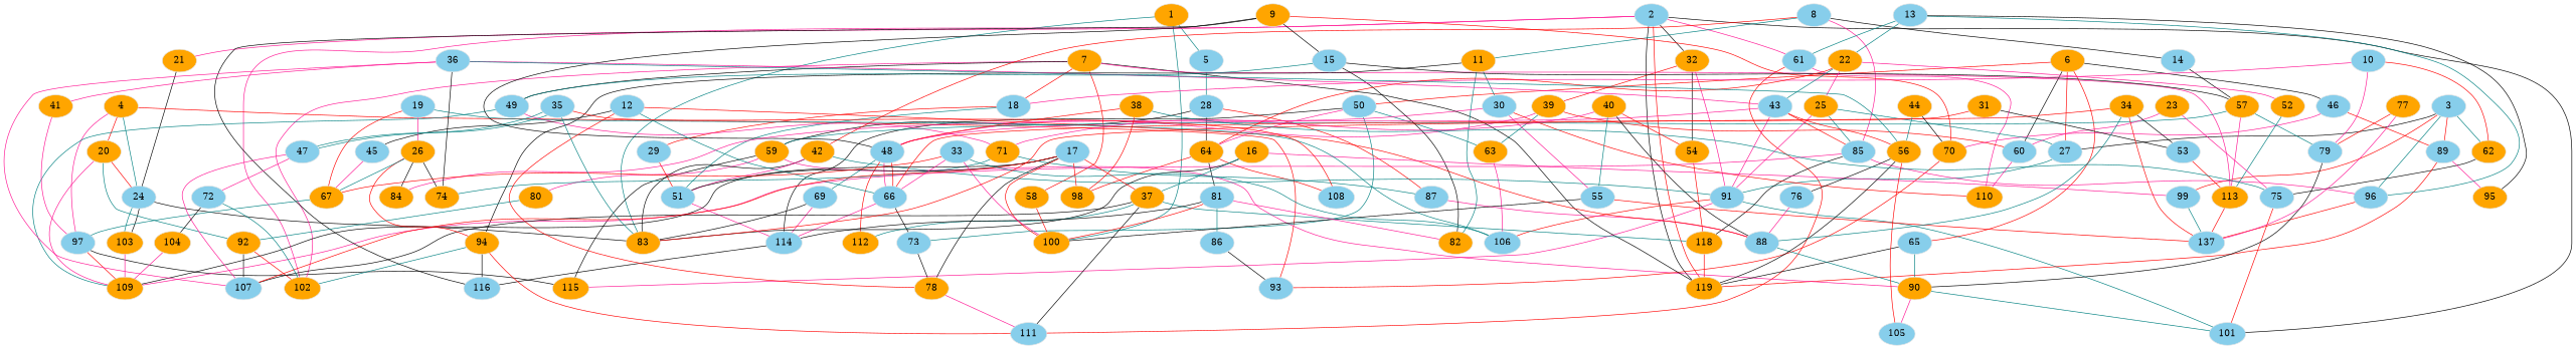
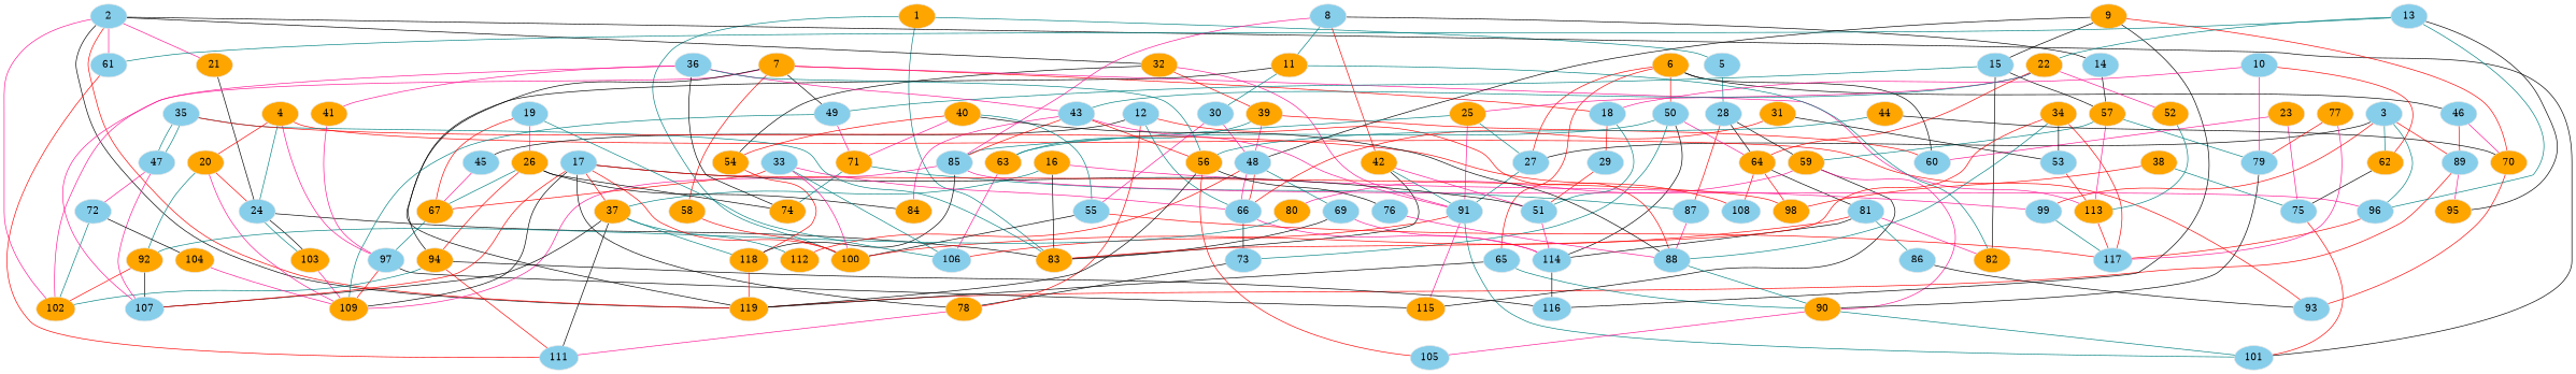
  graph {
    node [color=gray90 fillcolor=skyblue style=filled]
    edge [color=red]
    1 [fillcolor=orange]
    5
    83 [fillcolor=orange]
    100 [fillcolor=orange]
    28
    21 [fillcolor=orange]
    2
    32 [fillcolor=orange]
    61
    101
    102 [fillcolor=orange]
    119 [fillcolor=orange]
    24
    91
    39 [fillcolor=orange]
    54 [fillcolor=orange]
-   110 [fillcolor=orange]
    111
    3
    27
    62 [fillcolor=orange]
    89
    96
    99
    75
    95 [fillcolor=orange]
-   117 [label=137]
+   117
    4 [fillcolor=orange]
    20 [fillcolor=orange]
    93
    97
    109 [fillcolor=orange]
    92 [fillcolor=orange]
    103 [fillcolor=orange]
    115 [fillcolor=orange]
    64 [fillcolor=orange]
    59 [fillcolor=orange]
    87
    6 [fillcolor=orange]
    46
    50
    60
    65
    70 [fillcolor=orange]
    63 [fillcolor=orange]
    73
    114
    90 [fillcolor=orange]
    7 [fillcolor=orange]
    18
    49
    58 [fillcolor=orange]
    113 [fillcolor=orange]
    51
    29
    71 [fillcolor=orange]
    11 [fillcolor=orange]
    8
    14
    42 [fillcolor=orange]
    85
    30
    82 [fillcolor=orange]
    94 [fillcolor=orange]
    57 [fillcolor=orange]
    118 [fillcolor=orange]
    9 [fillcolor=orange]
    15
    48
    116
    66
    112 [fillcolor=orange]
    69
    10
    79
    55
    12
    45
    78 [fillcolor=orange]
    88
    67 [fillcolor=orange]
    13
    22 [fillcolor=orange]
    25 [fillcolor=orange]
    43
    52 [fillcolor=orange]
    16 [fillcolor=orange]
    37 [fillcolor=orange]
    107
    17
    98 [fillcolor=orange]
    26 [fillcolor=orange]
    19
    106
    74 [fillcolor=orange]
    84 [fillcolor=orange]
    56 [fillcolor=orange]
    108
    81
    23 [fillcolor=orange]
    80 [fillcolor=orange]
    31 [fillcolor=orange]
    53
    33
    34 [fillcolor=orange]
    35
    47
    72
    36
    41 [fillcolor=orange]
    76
    105
    38 [fillcolor=orange]
    40 [fillcolor=orange]
    44 [fillcolor=orange]
    104 [fillcolor=orange]
    86
    77 [fillcolor=orange]
    1 -- 5 [color=teal]
    1 -- 83 [color=teal]
    1 -- 100 [color=teal]
    5 -- 28 [color=teal]
    28 -- 64 [color=black]
    28 -- 59 [color=black]
    28 -- 87
    21 -- 24 [color=black]
    2 -- 21 [color=deeppink]
    2 -- 32 [color=black]
    2 -- 61 [color=deeppink]
    2 -- 101 [color=black]
    2 -- 102 [color=deeppink]
    2 -- 119 [color=black]
    2 -- 119
    32 -- 91 [color=deeppink]
    32 -- 39
    32 -- 54 [color=black]
-   61 -- 110 [color=deeppink]
    61 -- 111
    24 -- 83 [color=black]
    24 -- 103 [color=teal]
    24 -- 103 [color=black]
    91 -- 101 [color=teal]
    91 -- 115 [color=deeppink]
    91 -- 106
    39 -- 60
    39 -- 63 [color=teal]
    39 -- 48 [color=deeppink]
    54 -- 118
    3 -- 27 [color=black]
    3 -- 62 [color=teal]
    3 -- 89
    3 -- 96 [color=teal]
    3 -- 99
    27 -- 91 [color=teal]
    62 -- 75 [color=black]
    89 -- 119
    89 -- 95 [color=deeppink]
    96 -- 117
    99 -- 117 [color=teal]
    75 -- 101
    4 -- 24 [color=teal]
    4 -- 20
    4 -- 93
    4 -- 97 [color=deeppink]
    20 -- 24
    20 -- 109 [color=deeppink]
    20 -- 92 [color=teal]
    97 -- 109
    97 -- 115 [color=black]
    92 -- 102
    92 -- 107 [color=black]
    103 -- 109 [color=deeppink]
    64 -- 98
    64 -- 108
    64 -- 81 [color=black]
    59 -- 115 [color=black]
    59 -- 90 [color=deeppink]
    59 -- 80 [color=deeppink]
    87 -- 88 [color=deeppink]
    6 -- 27
    6 -- 46 [color=black]
    6 -- 50
    6 -- 60 [color=black]
    6 -- 65
    46 -- 89
    46 -- 70 [color=deeppink]
    50 -- 64 [color=deeppink]
    50 -- 63 [color=teal]
    50 -- 73 [color=teal]
    50 -- 114 [color=black]
-   60 -- 110 [color=deeppink]
    65 -- 119 [color=black]
    65 -- 90 [color=teal]
    70 -- 93
    63 -- 106 [color=deeppink]
    73 -- 78 [color=black]
    114 -- 116 [color=black]
    90 -- 101 [color=teal]
    90 -- 105 [color=deeppink]
    7 -- 102 [color=deeppink]
    7 -- 119 [color=black]
    7 -- 18
    7 -- 49 [color=black]
    7 -- 58
    7 -- 113 [color=deeppink]
    18 -- 51 [color=teal]
    18 -- 29
    49 -- 109 [color=teal]
    49 -- 71 [color=deeppink]
    58 -- 100
    113 -- 117
    51 -- 114 [color=deeppink]
    29 -- 51
    71 -- 87 [color=teal]
    71 -- 74 [color=teal]
    11 -- 30 [color=teal]
    11 -- 82 [color=teal]
    11 -- 94 [color=black]
    8 -- 11 [color=teal]
    8 -- 14 [color=black]
    8 -- 42
    8 -- 85 [color=deeppink]
    14 -- 57 [color=black]
    42 -- 83 [color=black]
    42 -- 91 [color=teal]
    42 -- 51 [color=deeppink]
    85 -- 96 [color=deeppink]
    85 -- 109 [color=deeppink]
    85 -- 118 [color=black]
-   30 -- 110
    30 -- 48 [color=deeppink]
    30 -- 55 [color=deeppink]
    94 -- 102 [color=teal]
    94 -- 111
    94 -- 116 [color=black]
    57 -- 59 [color=teal]
    57 -- 113 [color=deeppink]
    57 -- 79 [color=teal]
    118 -- 119
    9 -- 70
    9 -- 15 [color=black]
    9 -- 48 [color=black]
    9 -- 116 [color=black]
    15 -- 49 [color=teal]
    15 -- 82 [color=black]
    15 -- 57 [color=black]
    48 -- 66 [color=deeppink]
    48 -- 66
    48 -- 112
    48 -- 69 [color=teal]
    66 -- 73 [color=black]
    66 -- 114 [color=deeppink]
    69 -- 83 [color=black]
    69 -- 114 [color=deeppink]
    10 -- 62
    10 -- 18 [color=deeppink]
    10 -- 79 [color=deeppink]
    79 -- 90 [color=black]
    55 -- 100 [color=black]
    55 -- 117
    12 -- 66 [color=teal]
    12 -- 45 [color=black]
    12 -- 78
    12 -- 88
    45 -- 67 [color=deeppink]
    78 -- 111 [color=deeppink]
    88 -- 90 [color=teal]
    67 -- 97 [color=teal]
    13 -- 61 [color=teal]
    13 -- 96 [color=teal]
    13 -- 95 [color=black]
    13 -- 22 [color=teal]
    22 -- 64
    22 -- 25 [color=deeppink]
    22 -- 43 [color=teal]
    22 -- 52 [color=deeppink]
    25 -- 91 [color=deeppink]
    25 -- 27 [color=teal]
    25 -- 85 [color=teal]
    43 -- 91 [color=deeppink]
    43 -- 85
    43 -- 84 [color=deeppink]
    43 -- 56
    52 -- 113 [color=teal]
    16 -- 83 [color=black]
    16 -- 99 [color=deeppink]
    16 -- 37 [color=teal]
    37 -- 111 [color=black]
    37 -- 118 [color=teal]
    37 -- 112 [color=teal]
    37 -- 107 [color=black]
    17 -- 100
    17 -- 109 [color=black]
    17 -- 51 [color=black]
    17 -- 78 [color=black]
    17 -- 37
    17 -- 107
    17 -- 98
    26 -- 94
    26 -- 67 [color=teal]
    26 -- 74 [color=black]
    26 -- 84 [color=black]
    19 -- 67
    19 -- 26 [color=deeppink]
    19 -- 106 [color=teal]
    56 -- 119 [color=black]
    56 -- 76 [color=black]
    56 -- 105
    81 -- 100
    81 -- 114 [color=black]
    81 -- 82 [color=deeppink]
    81 -- 86 [color=teal]
    23 -- 75 [color=deeppink]
    23 -- 60 [color=deeppink]
    80 -- 92 [color=teal]
    31 -- 66
    31 -- 53 [color=black]
    53 -- 113
    33 -- 100 [color=deeppink]
    33 -- 66 [color=deeppink]
    33 -- 67
    33 -- 106 [color=teal]
    34 -- 83
    34 -- 117
    34 -- 88 [color=teal]
    34 -- 53 [color=black]
    35 -- 83 [color=teal]
    35 -- 108
    35 -- 47 [color=teal]
    35 -- 47 [color=teal]
    47 -- 107 [color=deeppink]
    47 -- 72 [color=deeppink]
    72 -- 102 [color=teal]
    72 -- 104 [color=black]
    36 -- 43 [color=deeppink]
    36 -- 107 [color=deeppink]
    36 -- 74 [color=black]
    36 -- 56 [color=teal]
    36 -- 41 [color=deeppink]
    41 -- 97 [color=deeppink]
    76 -- 88 [color=deeppink]
    38 -- 75 [color=teal]
-   38 -- 48
    38 -- 98
    40 -- 54
    40 -- 71 [color=deeppink]
    40 -- 55 [color=teal]
    40 -- 88 [color=black]
    44 -- 70 [color=black]
    44 -- 56 [color=teal]
    104 -- 109 [color=deeppink]
    86 -- 93 [color=black]
    77 -- 117 [color=deeppink]
    77 -- 79
  }
